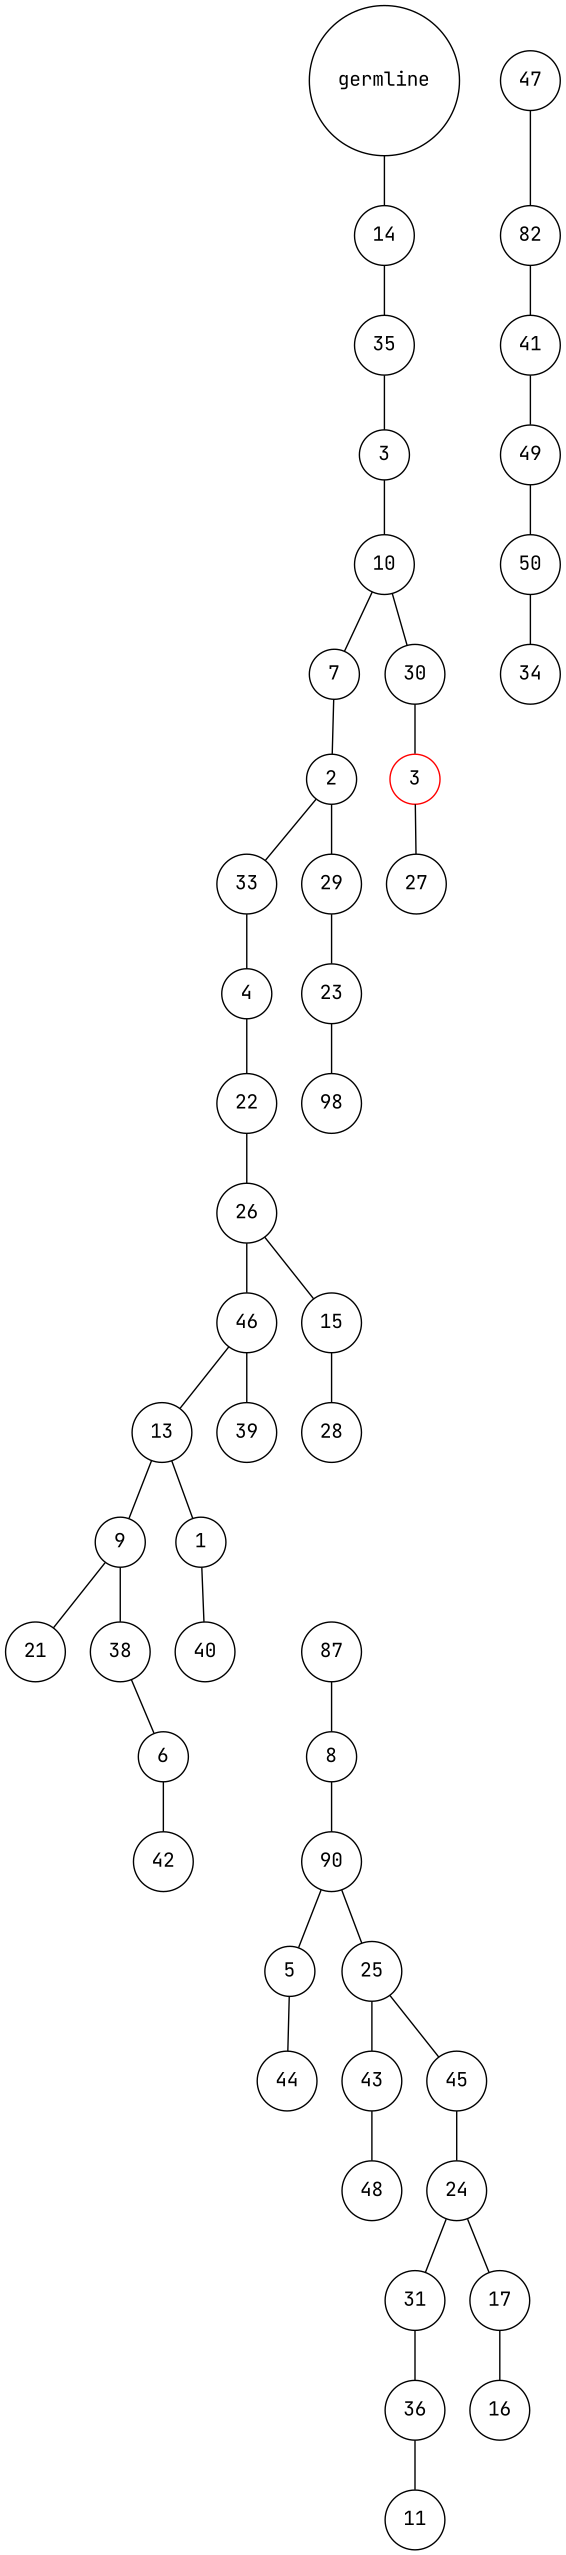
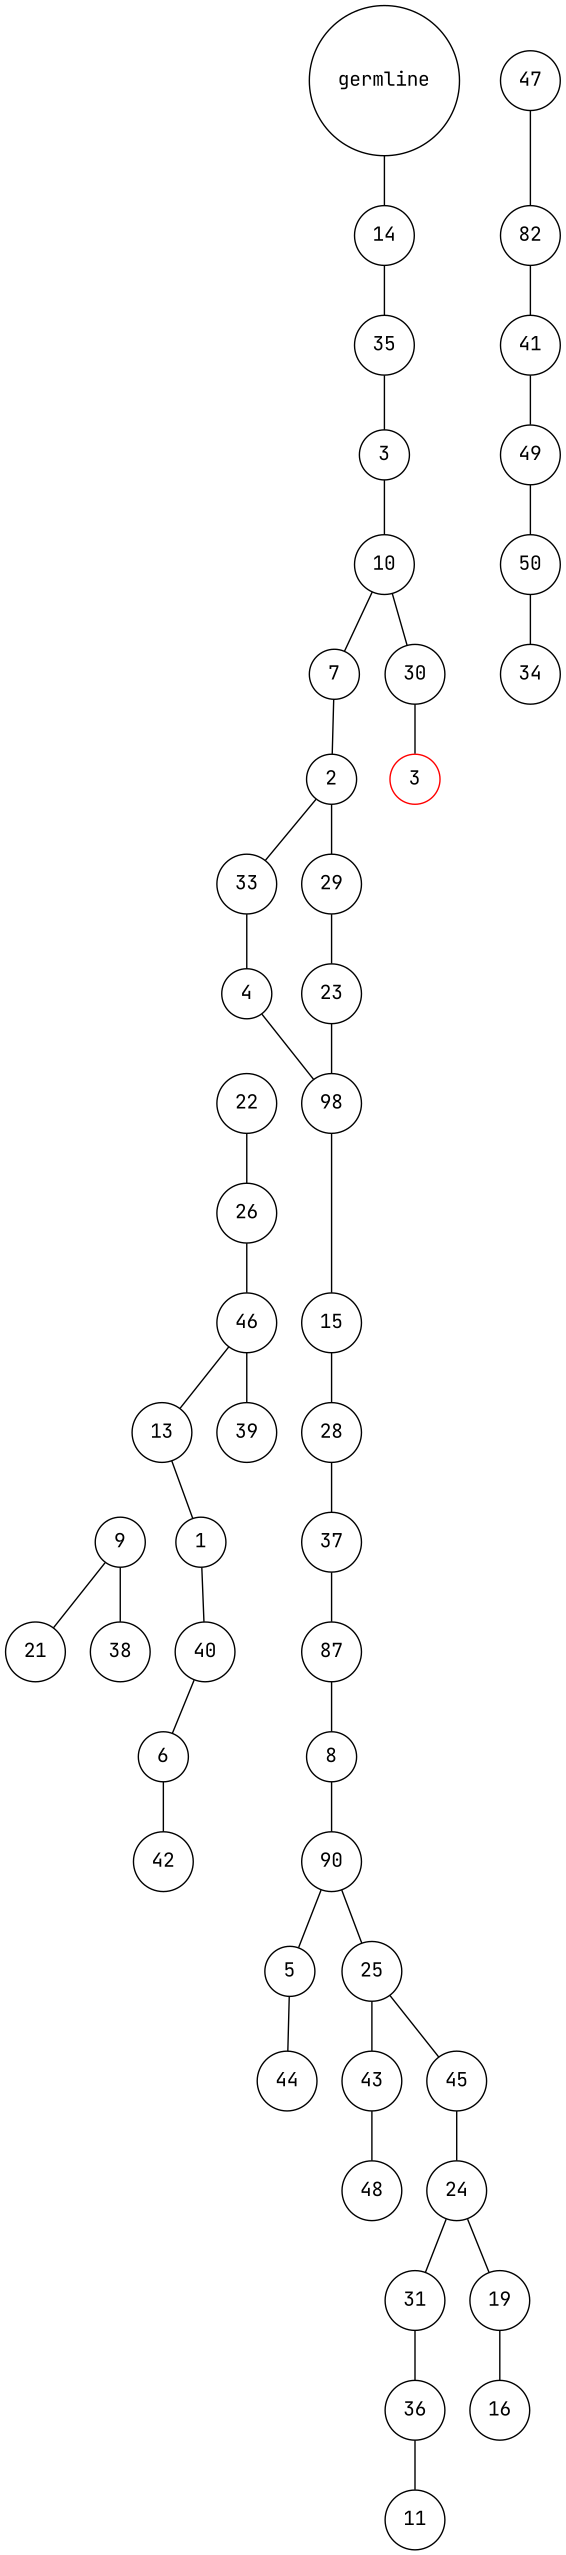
  graph {
    fontname="JetBrains Mono"
    rankdir=UD
    splines=line
    node [fontname="JetBrains Mono" shape=circle]
    edge [fontname="JetBrains Mono"]
    n1 [label=germline]
    n2 [label=14]
    n3 [label=35]
    n4 [label=3]
    n5 [label=10]
    n6 [label=7]
    n7 [label=30]
    n8 [label=2]
    n9 [label=33]
    n10 [label=4]
    n11 [label=29]
    n12 [color=red label=3]
    n13 [label=22]
    n14 [label=26]
    n15 [label=46]
    n16 [label=13]
    n17 [label=39]
    n18 [label=9]
    n19 [label=1]
    n20 [label=21]
    n21 [label=38]
    n22 [label=6]
    n23 [label=42]
    n24 [label=40]
    n25 [label=23]
    n26 [label=98]
    n27 [label=15]
    n28 [label=28]
+   n29 [label=37]
    n30 [label=87]
    n31 [label=8]
    n32 [label=90]
    n33 [label=5]
    n34 [label=25]
    n35 [label=44]
    n36 [label=43]
    n37 [label=45]
    n38 [label=48]
    n39 [label=31]
    n40 [label=36]
    n41 [label=11]
    n42 [label=24]
-   n43 [label=17]
+   n43 [label=19]
    n44 [label=16]
-   n45 [label=27]
    n46 [label=47]
    n47 [label=82]
    n48 [label=41]
    n49 [label=49]
    n50 [label=50]
    n51 [label=34]
    n1 -- n2
    n2 -- n3
    n3 -- n4
    n4 -- n5
    n5 -- n6
    n5 -- n7
    n6 -- n8
    n7 -- n12
    n8 -- n9
    n8 -- n11
    n9 -- n10
-   n10 -- n13
+   n10 -- n26
    n11 -- n25
-   n12 -- n45
    n13 -- n14
    n14 -- n15
    n15 -- n16
    n15 -- n17
-   n16 -- n18
    n16 -- n19
    n18 -- n20
    n18 -- n21
    n19 -- n24
-   n21 -- n22
+   n24 -- n22
    n22 -- n23
    n25 -- n26
-   n14 -- n27
+   n26 -- n27
    n27 -- n28
+   n28 -- n29
+   n29 -- n30
    n30 -- n31
    n31 -- n32
    n32 -- n33
    n32 -- n34
    n33 -- n35
    n34 -- n36
    n34 -- n37
    n36 -- n38
    n37 -- n42
    n39 -- n40
    n40 -- n41
    n42 -- n39
    n42 -- n43
    n43 -- n44
    n46 -- n47
    n47 -- n48
    n48 -- n49
    n49 -- n50
    n50 -- n51
  }
